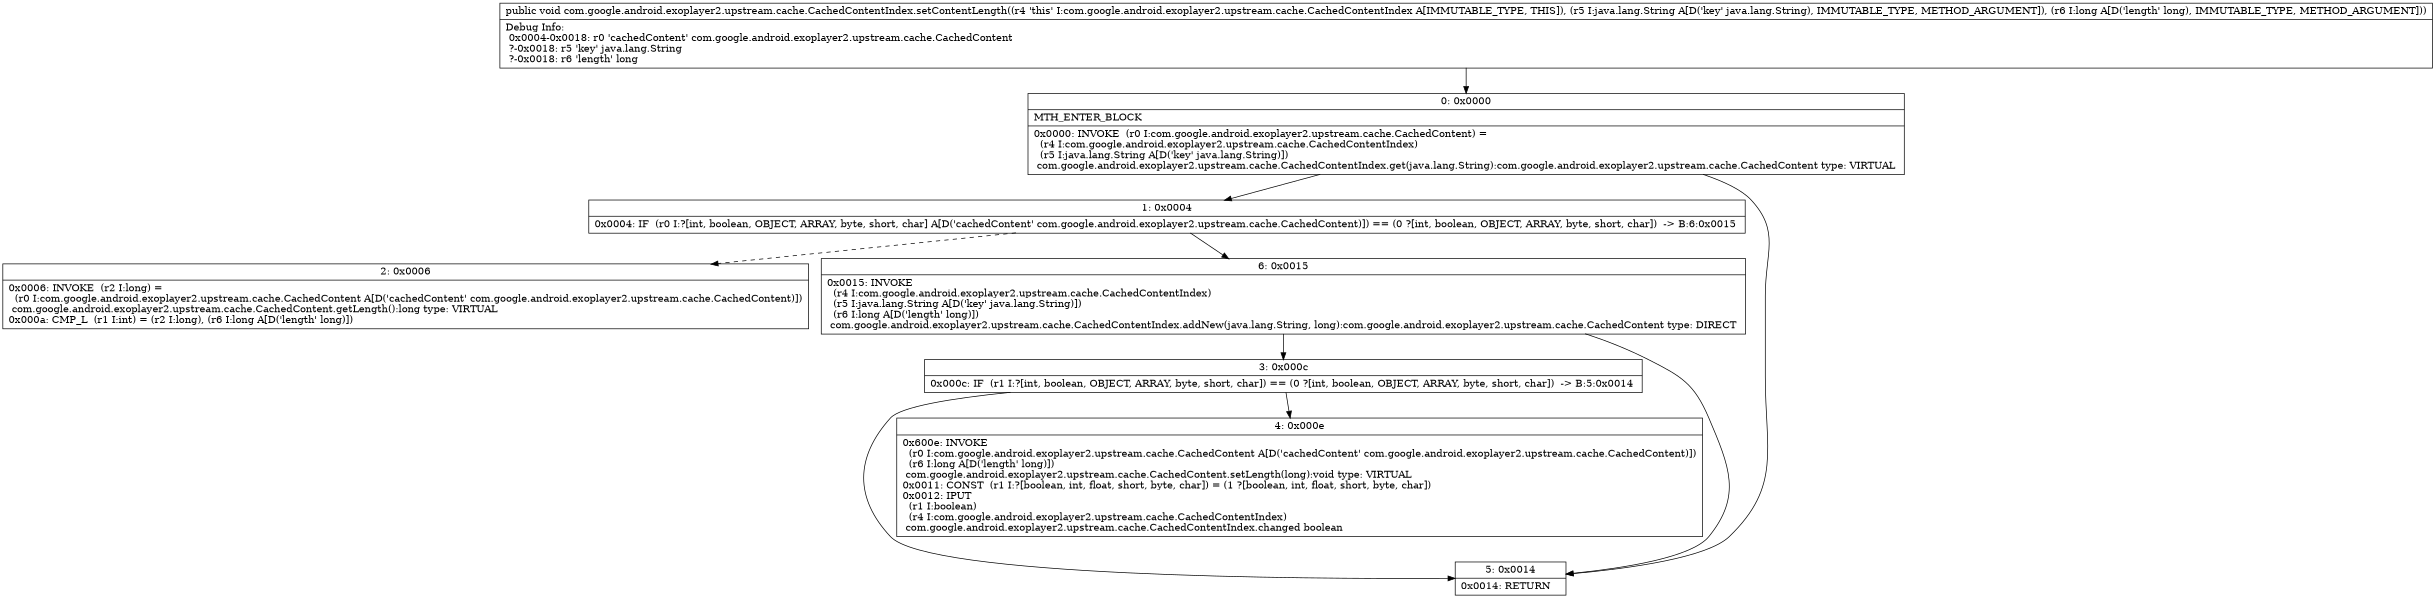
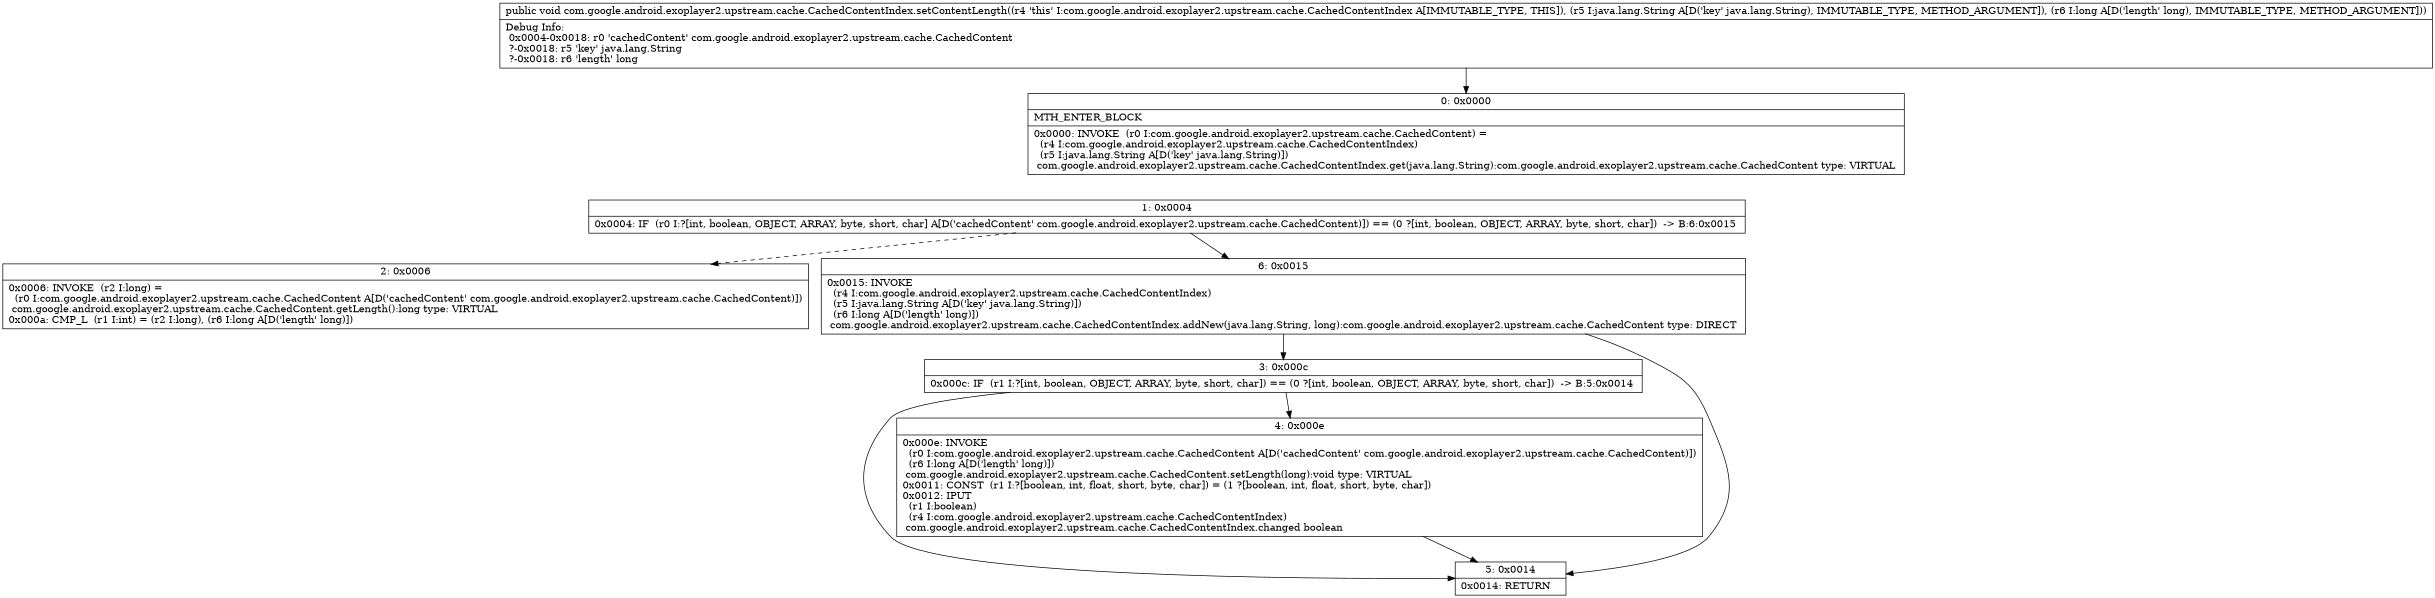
  digraph {
    node [shape=record]
    n1 [label="{0\:\ 0x0000|MTH_ENTER_BLOCK\l|0x0000: INVOKE  (r0 I:com.google.android.exoplayer2.upstream.cache.CachedContent) = \l  (r4 I:com.google.android.exoplayer2.upstream.cache.CachedContentIndex)\l  (r5 I:java.lang.String A[D('key' java.lang.String)])\l com.google.android.exoplayer2.upstream.cache.CachedContentIndex.get(java.lang.String):com.google.android.exoplayer2.upstream.cache.CachedContent type: VIRTUAL \l}"]
    n2 [label="{1\:\ 0x0004|0x0004: IF  (r0 I:?[int, boolean, OBJECT, ARRAY, byte, short, char] A[D('cachedContent' com.google.android.exoplayer2.upstream.cache.CachedContent)]) == (0 ?[int, boolean, OBJECT, ARRAY, byte, short, char])  \-\> B:6:0x0015 \l}"]
    n3 [label="{2\:\ 0x0006|0x0006: INVOKE  (r2 I:long) = \l  (r0 I:com.google.android.exoplayer2.upstream.cache.CachedContent A[D('cachedContent' com.google.android.exoplayer2.upstream.cache.CachedContent)])\l com.google.android.exoplayer2.upstream.cache.CachedContent.getLength():long type: VIRTUAL \l0x000a: CMP_L  (r1 I:int) = (r2 I:long), (r6 I:long A[D('length' long)]) \l}"]
    n4 [label="{6\:\ 0x0015|0x0015: INVOKE  \l  (r4 I:com.google.android.exoplayer2.upstream.cache.CachedContentIndex)\l  (r5 I:java.lang.String A[D('key' java.lang.String)])\l  (r6 I:long A[D('length' long)])\l com.google.android.exoplayer2.upstream.cache.CachedContentIndex.addNew(java.lang.String, long):com.google.android.exoplayer2.upstream.cache.CachedContent type: DIRECT \l}"]
    n5 [label="{3\:\ 0x000c|0x000c: IF  (r1 I:?[int, boolean, OBJECT, ARRAY, byte, short, char]) == (0 ?[int, boolean, OBJECT, ARRAY, byte, short, char])  \-\> B:5:0x0014 \l}"]
    n6 [label="{5\:\ 0x0014|0x0014: RETURN   \l}"]
-   n7 [label="{4\:\ 0x000e|0x600e: INVOKE  \l  (r0 I:com.google.android.exoplayer2.upstream.cache.CachedContent A[D('cachedContent' com.google.android.exoplayer2.upstream.cache.CachedContent)])\l  (r6 I:long A[D('length' long)])\l com.google.android.exoplayer2.upstream.cache.CachedContent.setLength(long):void type: VIRTUAL \l0x0011: CONST  (r1 I:?[boolean, int, float, short, byte, char]) = (1 ?[boolean, int, float, short, byte, char]) \l0x0012: IPUT  \l  (r1 I:boolean)\l  (r4 I:com.google.android.exoplayer2.upstream.cache.CachedContentIndex)\l com.google.android.exoplayer2.upstream.cache.CachedContentIndex.changed boolean \l}"]
+   n7 [label="{4\:\ 0x000e|0x000e: INVOKE  \l  (r0 I:com.google.android.exoplayer2.upstream.cache.CachedContent A[D('cachedContent' com.google.android.exoplayer2.upstream.cache.CachedContent)])\l  (r6 I:long A[D('length' long)])\l com.google.android.exoplayer2.upstream.cache.CachedContent.setLength(long):void type: VIRTUAL \l0x0011: CONST  (r1 I:?[boolean, int, float, short, byte, char]) = (1 ?[boolean, int, float, short, byte, char]) \l0x0012: IPUT  \l  (r1 I:boolean)\l  (r4 I:com.google.android.exoplayer2.upstream.cache.CachedContentIndex)\l com.google.android.exoplayer2.upstream.cache.CachedContentIndex.changed boolean \l}"]
    n8 [label="{public void com.google.android.exoplayer2.upstream.cache.CachedContentIndex.setContentLength((r4 'this' I:com.google.android.exoplayer2.upstream.cache.CachedContentIndex A[IMMUTABLE_TYPE, THIS]), (r5 I:java.lang.String A[D('key' java.lang.String), IMMUTABLE_TYPE, METHOD_ARGUMENT]), (r6 I:long A[D('length' long), IMMUTABLE_TYPE, METHOD_ARGUMENT]))  | Debug Info:\l  0x0004\-0x0018: r0 'cachedContent' com.google.android.exoplayer2.upstream.cache.CachedContent\l  ?\-0x0018: r5 'key' java.lang.String\l  ?\-0x0018: r6 'length' long\l}"]
-   n1 -> n2
    n2 -> n3 [style=dashed]
    n2 -> n4
    n4 -> n5
    n4 -> n6
    n5 -> n6
    n5 -> n7 [style=solid]
-   n1 -> n6
+   n7 -> n6
    n8 -> n1
  }
